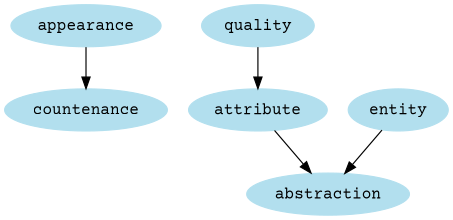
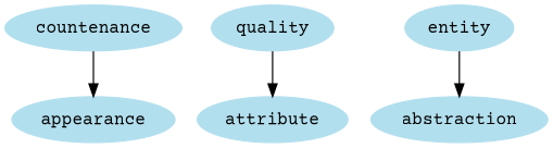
  digraph {
    fontname="Courier Prime"
    node [color=lightblue2 fontname="Courier Prime" style=filled]
    edge [fontname="Courier Prime"]
    countenance
    appearance
    quality
    attribute
    abstraction
    entity
-   appearance -> countenance
+   countenance -> appearance
    quality -> attribute
-   attribute -> abstraction
    entity -> abstraction
  }
